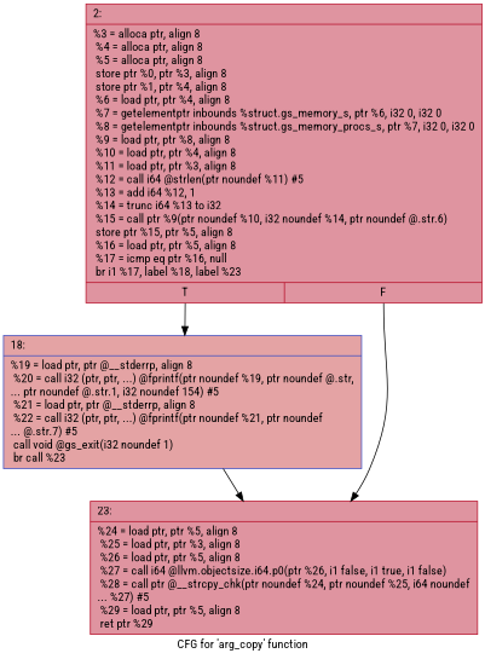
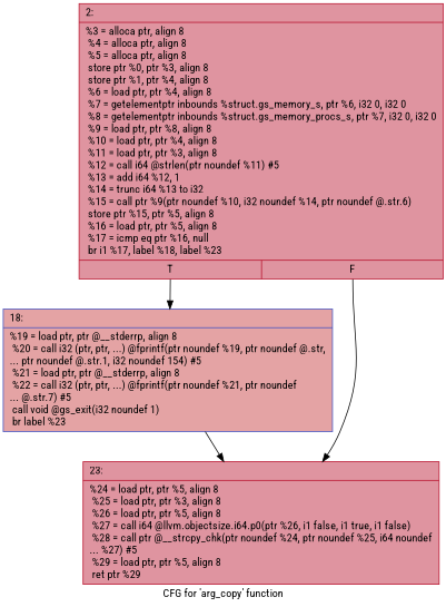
  digraph {
    label="CFG for 'arg_copy' function"
    fontname="Roboto Condensed"
    node [color="#b70d28ff" fillcolor="#b70d2870" fontname="Roboto Condensed" shape=record style=filled]
    edge [fontname="Roboto Condensed"]
    n1 [label="{2:\l|  %3 = alloca ptr, align 8\l  %4 = alloca ptr, align 8\l  %5 = alloca ptr, align 8\l  store ptr %0, ptr %3, align 8\l  store ptr %1, ptr %4, align 8\l  %6 = load ptr, ptr %4, align 8\l  %7 = getelementptr inbounds %struct.gs_memory_s, ptr %6, i32 0, i32 0\l  %8 = getelementptr inbounds %struct.gs_memory_procs_s, ptr %7, i32 0, i32 0\l  %9 = load ptr, ptr %8, align 8\l  %10 = load ptr, ptr %4, align 8\l  %11 = load ptr, ptr %3, align 8\l  %12 = call i64 @strlen(ptr noundef %11) #5\l  %13 = add i64 %12, 1\l  %14 = trunc i64 %13 to i32\l  %15 = call ptr %9(ptr noundef %10, i32 noundef %14, ptr noundef @.str.6)\l  store ptr %15, ptr %5, align 8\l  %16 = load ptr, ptr %5, align 8\l  %17 = icmp eq ptr %16, null\l  br i1 %17, label %18, label %23\l|{<s0>T|<s1>F}}"]
-   n2 [color="#3d50c3ff" fillcolor="#c32e3170" label="{18:\l|  %19 = load ptr, ptr @__stderrp, align 8\l  %20 = call i32 (ptr, ptr, ...) @fprintf(ptr noundef %19, ptr noundef @.str,\l... ptr noundef @.str.1, i32 noundef 154) #5\l  %21 = load ptr, ptr @__stderrp, align 8\l  %22 = call i32 (ptr, ptr, ...) @fprintf(ptr noundef %21, ptr noundef\l... @.str.7) #5\l  call void @gs_exit(i32 noundef 1)\l  br call %23\l}"]
+   n2 [color="#3d50c3ff" fillcolor="#c32e3170" label="{18:\l|  %19 = load ptr, ptr @__stderrp, align 8\l  %20 = call i32 (ptr, ptr, ...) @fprintf(ptr noundef %19, ptr noundef @.str,\l... ptr noundef @.str.1, i32 noundef 154) #5\l  %21 = load ptr, ptr @__stderrp, align 8\l  %22 = call i32 (ptr, ptr, ...) @fprintf(ptr noundef %21, ptr noundef\l... @.str.7) #5\l  call void @gs_exit(i32 noundef 1)\l  br label %23\l}"]
    n3 [label="{23:\l|  %24 = load ptr, ptr %5, align 8\l  %25 = load ptr, ptr %3, align 8\l  %26 = load ptr, ptr %5, align 8\l  %27 = call i64 @llvm.objectsize.i64.p0(ptr %26, i1 false, i1 true, i1 false)\l  %28 = call ptr @__strcpy_chk(ptr noundef %24, ptr noundef %25, i64 noundef\l... %27) #5\l  %29 = load ptr, ptr %5, align 8\l  ret ptr %29\l}"]
    n1 -> n2 [tailport=s0]
    n1 -> n3 [tailport=s1]
    n2 -> n3
  }
